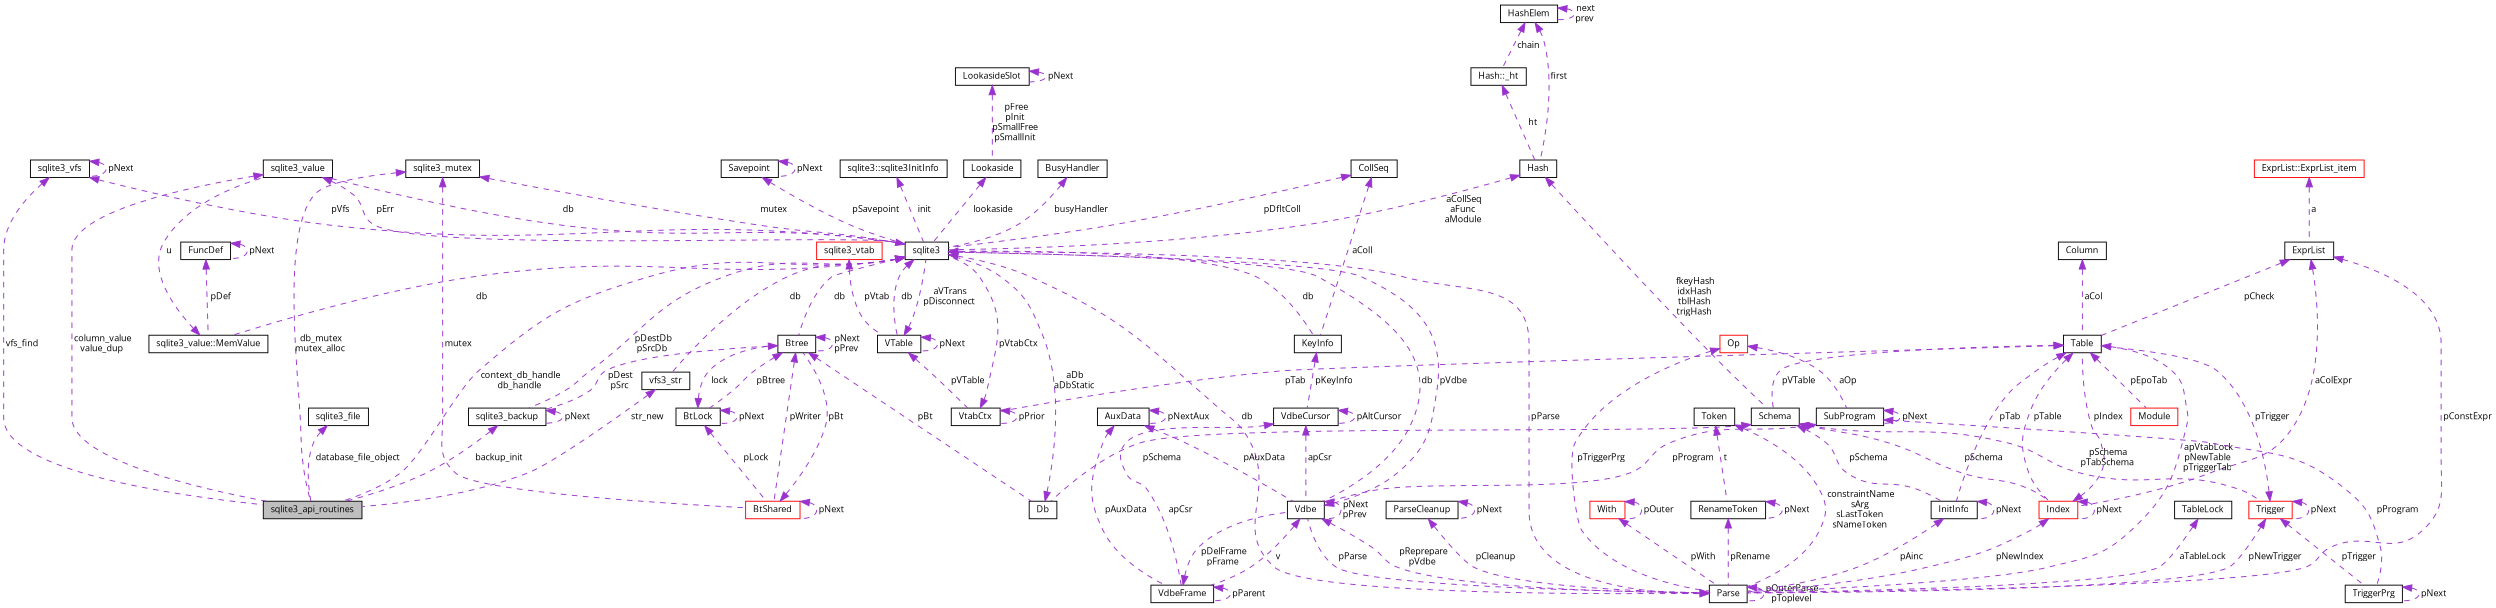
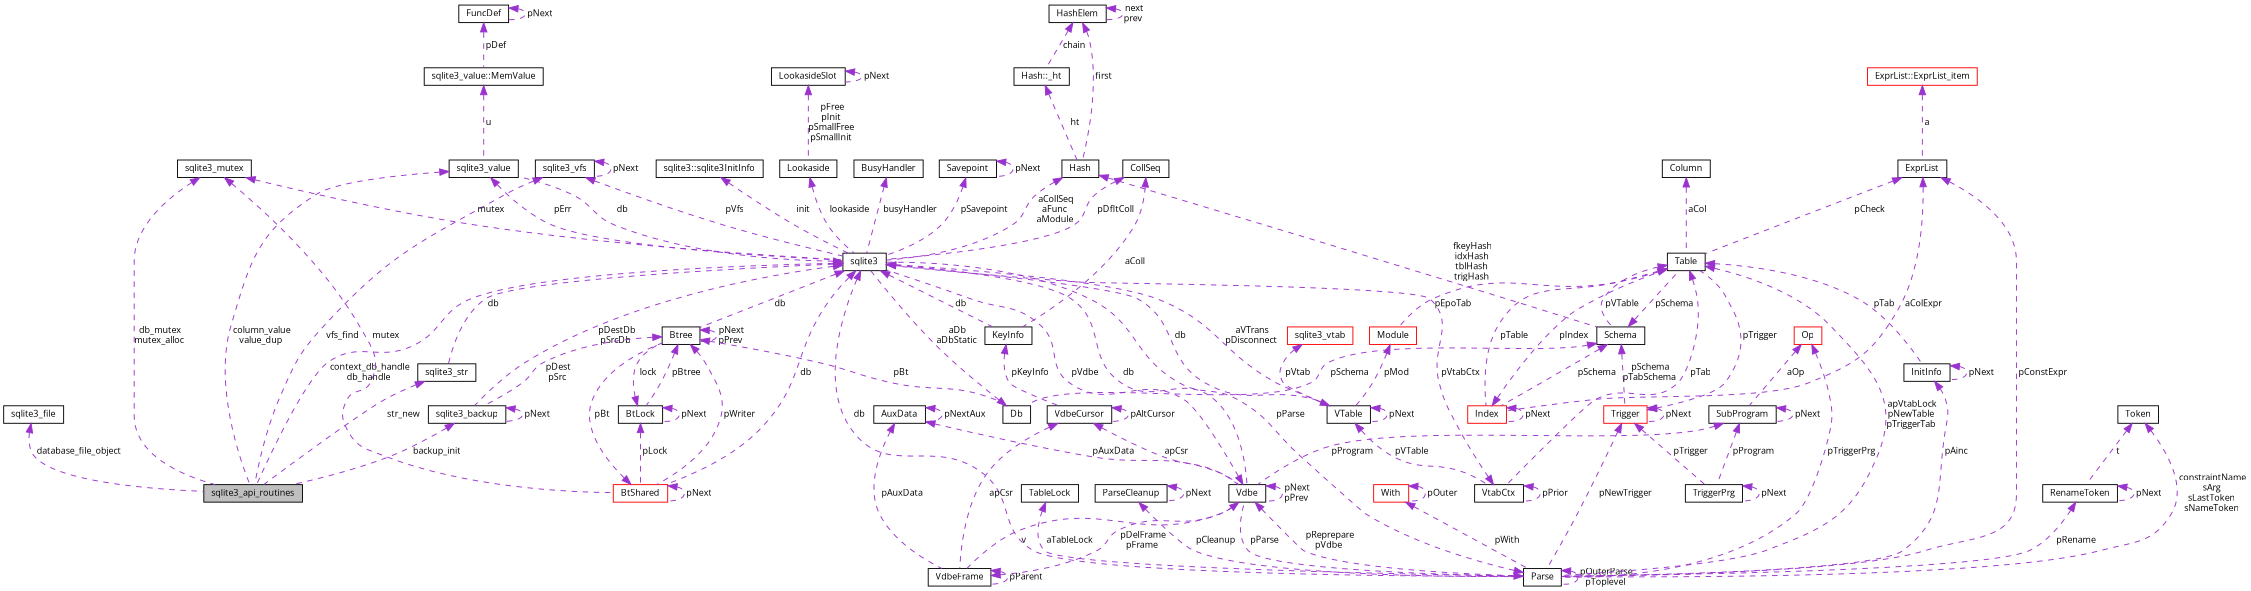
  digraph {
    fontname="Open Sans"
    node [color=black fillcolor=white fontname="Open Sans" fontsize=10 shape=record style=filled]
    edge [color=darkorchid3 dir=back fontname="Open Sans" fontsize=10 labelfontname=Helvetica labelfontsize=10 style=dashed]
    n1 [fillcolor=grey75 fontcolor=black height=0.2 label=sqlite3_api_routines width=0.4]
    n2 [height=0.2 label=sqlite3_value width=0.4]
    n3 [height=0.2 label=sqlite3 width=0.4]
    n4 [height=0.2 label=Vdbe width=0.4]
    n5 [height=0.2 label=Parse width=0.4]
    n6 [height=0.2 label=KeyInfo width=0.4]
    n7 [height=0.2 label=Btree width=0.4]
    n8 [color=red height=0.2 label=BtShared width=0.4]
    n9 [height=0.2 label=VTable width=0.4]
    n10 [height=0.2 label=sqlite3_backup width=0.4]
-   n11 [height=0.2 label=vfs3_str width=0.4]
+   n11 [height=0.2 label=sqlite3_str width=0.4]
    n12 [height=0.2 label="sqlite3_value::MemValue" width=0.4]
    n13 [height=0.2 label=FuncDef width=0.4]
    n14 [height=0.2 label=VdbeFrame width=0.4]
    n15 [height=0.2 label=VdbeCursor width=0.4]
    n16 [height=0.2 label=Db width=0.4]
    n17 [height=0.2 label=BtLock width=0.4]
    n18 [height=0.2 label=VtabCtx width=0.4]
    n19 [height=0.2 label=sqlite3_vfs width=0.4]
    n20 [height=0.2 label=ExprList width=0.4]
    n21 [height=0.2 label=Table width=0.4]
    n22 [color=red height=0.2 label=Index width=0.4]
    n23 [height=0.2 label=InitInfo width=0.4]
    n24 [height=0.2 label=Schema width=0.4]
    n25 [color=red height=0.2 label=Module width=0.4]
    n26 [color=red height=0.2 label="ExprList::ExprList_item" width=0.4]
    n27 [height=0.2 label=Token width=0.4]
    n28 [height=0.2 label=RenameToken width=0.4]
    n29 [height=0.2 label=TableLock width=0.4]
    n30 [color=red height=0.2 label=Trigger width=0.4]
    n31 [height=0.2 label=Column width=0.4]
    n32 [height=0.2 label=TriggerPrg width=0.4]
    n33 [height=0.2 label=Hash width=0.4]
    n34 [height=0.2 label=HashElem width=0.4]
    n35 [height=0.2 label="Hash::_ht" width=0.4]
    n36 [height=0.2 label=SubProgram width=0.4]
    n37 [color=red height=0.2 label=Op width=0.4]
    n38 [height=0.2 label=ParseCleanup width=0.4]
    n39 [color=red height=0.2 label=With width=0.4]
    n40 [height=0.2 label=CollSeq width=0.4]
    n41 [height=0.2 label=AuxData width=0.4]
    n42 [height=0.2 label=sqlite3_mutex width=0.4]
    n43 [height=0.2 label="sqlite3::sqlite3InitInfo" width=0.4]
    n44 [height=0.2 label=Lookaside width=0.4]
    n45 [height=0.2 label=LookasideSlot width=0.4]
    n46 [color=red height=0.2 label=sqlite3_vtab width=0.4]
    n47 [height=0.2 label=BusyHandler width=0.4]
    n48 [height=0.2 label=Savepoint width=0.4]
    n49 [height=0.2 label=sqlite3_file width=0.4]
    n2 -> n1 [label=" column_value\nvalue_dup"]
    n2 -> n3 [label=" pErr"]
    n3 -> n1 [label=" context_db_handle\ndb_handle"]
    n3 -> n2 [label=" db"]
    n3 -> n4 [label=" db"]
    n3 -> n5 [label=" db"]
    n3 -> n6 [label=" db"]
    n3 -> n7 [label=" db"]
-   n3 -> n12 [label=" db"]
+   n3 -> n8 [label=" db"]
    n3 -> n9 [label=" db"]
    n3 -> n10 [label=" pDestDb\npSrcDb"]
    n3 -> n11 [label=" db"]
    n4 -> n3 [label=" pVdbe"]
    n4 -> n4 [label=" pNext\npPrev"]
    n4 -> n5 [label=" pReprepare\npVdbe"]
    n4 -> n14 [label=" v"]
    n5 -> n3 [label=" pParse"]
    n5 -> n4 [label=" pParse"]
    n5 -> n5 [label=" pOuterParse\npToplevel"]
    n6 -> n15 [label=" pKeyInfo"]
    n7 -> n7 [label=" pNext\npPrev"]
    n7 -> n8 [label=" pWriter"]
    n7 -> n10 [label=" pDest\npSrc"]
    n7 -> n16 [label=" pBt"]
    n7 -> n17 [label=" pBtree"]
    n8 -> n7 [label=" pBt"]
    n8 -> n8 [label=" pNext"]
    n9 -> n3 [label=" aVTrans\npDisconnect"]
    n9 -> n9 [label=" pNext"]
    n9 -> n18 [label=" pVTable"]
    n10 -> n1 [label=" backup_init"]
    n10 -> n10 [label=" pNext"]
    n11 -> n1 [label=" str_new"]
    n12 -> n2 [label=" u"]
    n13 -> n12 [label=" pDef"]
    n13 -> n13 [label=" pNext"]
    n14 -> n4 [label=" pDelFrame\npFrame"]
    n14 -> n14 [label=" pParent"]
    n15 -> n4 [label=" apCsr"]
    n15 -> n14 [label=" apCsr"]
    n15 -> n15 [label=" pAltCursor"]
    n16 -> n3 [label=" aDb\naDbStatic"]
    n17 -> n7 [label=" lock"]
    n17 -> n8 [label=" pLock"]
    n17 -> n17 [label=" pNext"]
    n18 -> n3 [label=" pVtabCtx"]
    n18 -> n18 [label=" pPrior"]
    n19 -> n1 [label=" vfs_find"]
    n19 -> n3 [label=" pVfs"]
    n19 -> n19 [label=" pNext"]
    n20 -> n5 [label=" pConstExpr"]
    n20 -> n21 [label=" pCheck"]
    n20 -> n22 [label=" aColExpr"]
    n21 -> n5 [label=" apVtabLock\npNewTable\npTriggerTab"]
    n21 -> n18 [label=" pTab"]
    n21 -> n22 [label=" pTable"]
    n21 -> n23 [label=" pTab"]
    n21 -> n24 [label=" pVTable"]
    n21 -> n25 [label=" pEpoTab"]
-   n22 -> n5 [label=" pNewIndex"]
    n22 -> n21 [label=" pIndex"]
    n22 -> n22 [label=" pNext"]
    n23 -> n5 [label=" pAinc"]
    n23 -> n23 [label=" pNext"]
    n24 -> n16 [label=" pSchema"]
-   n24 -> n23 [label=" pSchema"]
+   n24 -> n21 [label=" pSchema"]
    n24 -> n22 [label=" pSchema"]
    n24 -> n30 [label=" pSchema\npTabSchema"]
+   n25 -> n9 [label=" pMod"]
    n26 -> n20 [label=" a"]
    n27 -> n5 [label=" constraintName\nsArg\nsLastToken\nsNameToken"]
    n27 -> n28 [label=" t"]
    n28 -> n5 [label=" pRename"]
    n28 -> n28 [label=" pNext"]
    n29 -> n5 [label=" aTableLock"]
    n30 -> n5 [label=" pNewTrigger"]
    n30 -> n21 [label=" pTrigger"]
    n30 -> n30 [label=" pNext"]
    n30 -> n32 [label=" pTrigger"]
    n31 -> n21 [label=" aCol"]
    n32 -> n32 [label=" pNext"]
    n33 -> n3 [label=" aCollSeq\naFunc\naModule"]
    n33 -> n24 [label=" fkeyHash\nidxHash\ntblHash\ntrigHash"]
    n34 -> n33 [label=" first"]
    n34 -> n34 [label=" next\nprev"]
    n34 -> n35 [label=" chain"]
    n35 -> n33 [label=" ht"]
    n36 -> n4 [label=" pProgram"]
    n36 -> n32 [label=" pProgram"]
    n36 -> n36 [label=" pNext"]
    n37 -> n5 [label=" pTriggerPrg"]
    n37 -> n36 [label=" aOp"]
    n38 -> n5 [label=" pCleanup"]
    n38 -> n38 [label=" pNext"]
    n39 -> n5 [label=" pWith"]
    n39 -> n39 [label=" pOuter"]
    n40 -> n3 [label=" pDfltColl"]
    n40 -> n6 [label=" aColl"]
    n41 -> n4 [label=" pAuxData"]
    n41 -> n14 [label=" pAuxData"]
    n41 -> n41 [label=" pNextAux"]
    n42 -> n1 [label=" db_mutex\nmutex_alloc"]
    n42 -> n3 [label=" mutex"]
    n42 -> n8 [label=" mutex"]
    n43 -> n3 [label=" init"]
    n44 -> n3 [label=" lookaside"]
    n45 -> n44 [label=" pFree\npInit\npSmallFree\npSmallInit"]
    n45 -> n45 [label=" pNext"]
    n46 -> n9 [label=" pVtab"]
    n47 -> n3 [label=" busyHandler"]
    n48 -> n3 [label=" pSavepoint"]
    n48 -> n48 [label=" pNext"]
    n49 -> n1 [label=" database_file_object"]
  }
